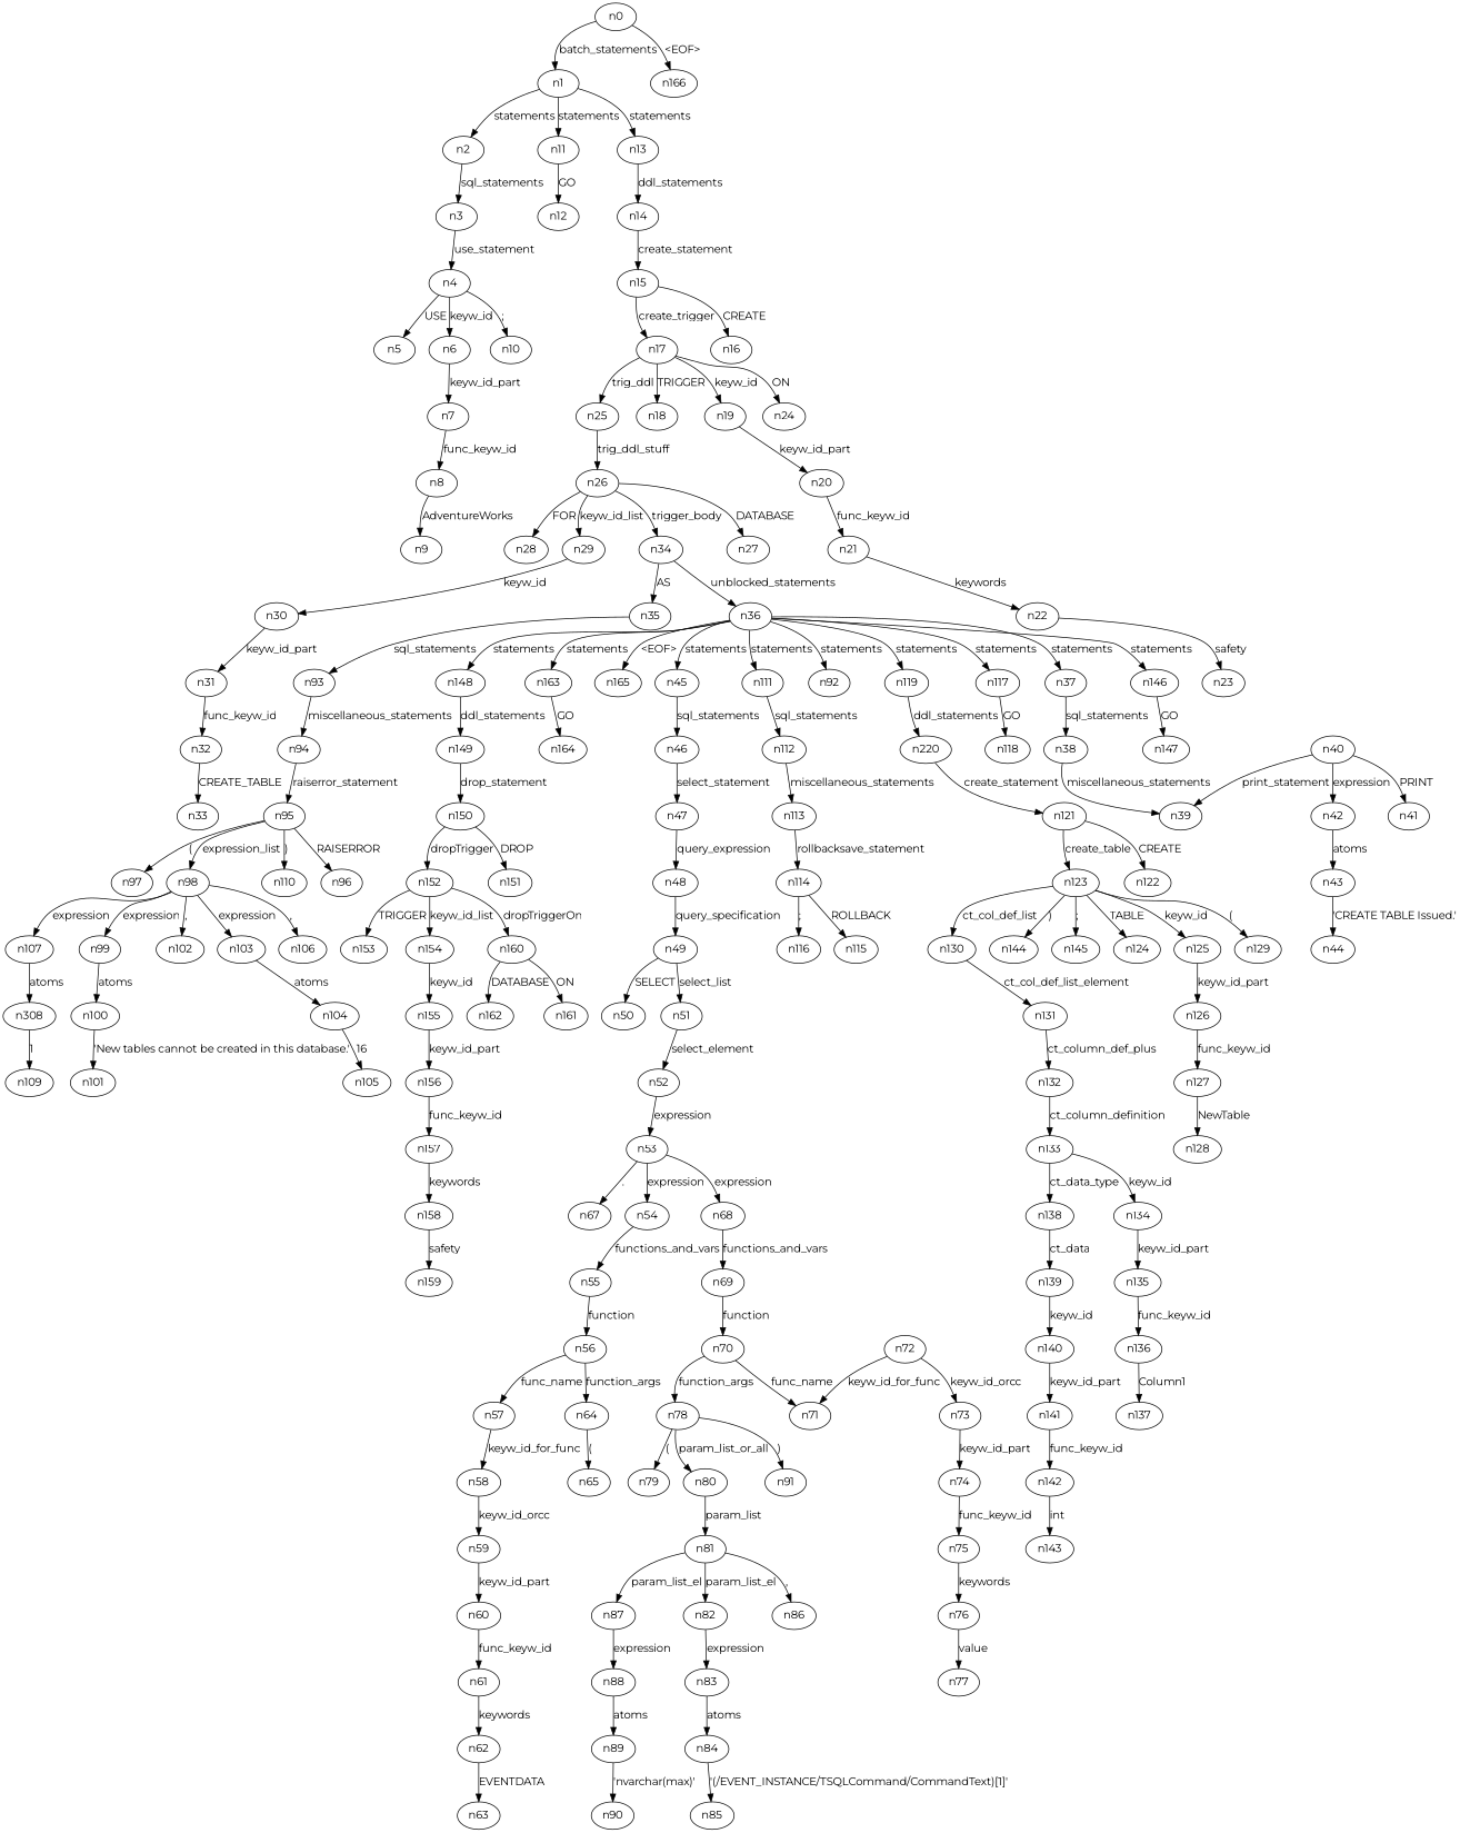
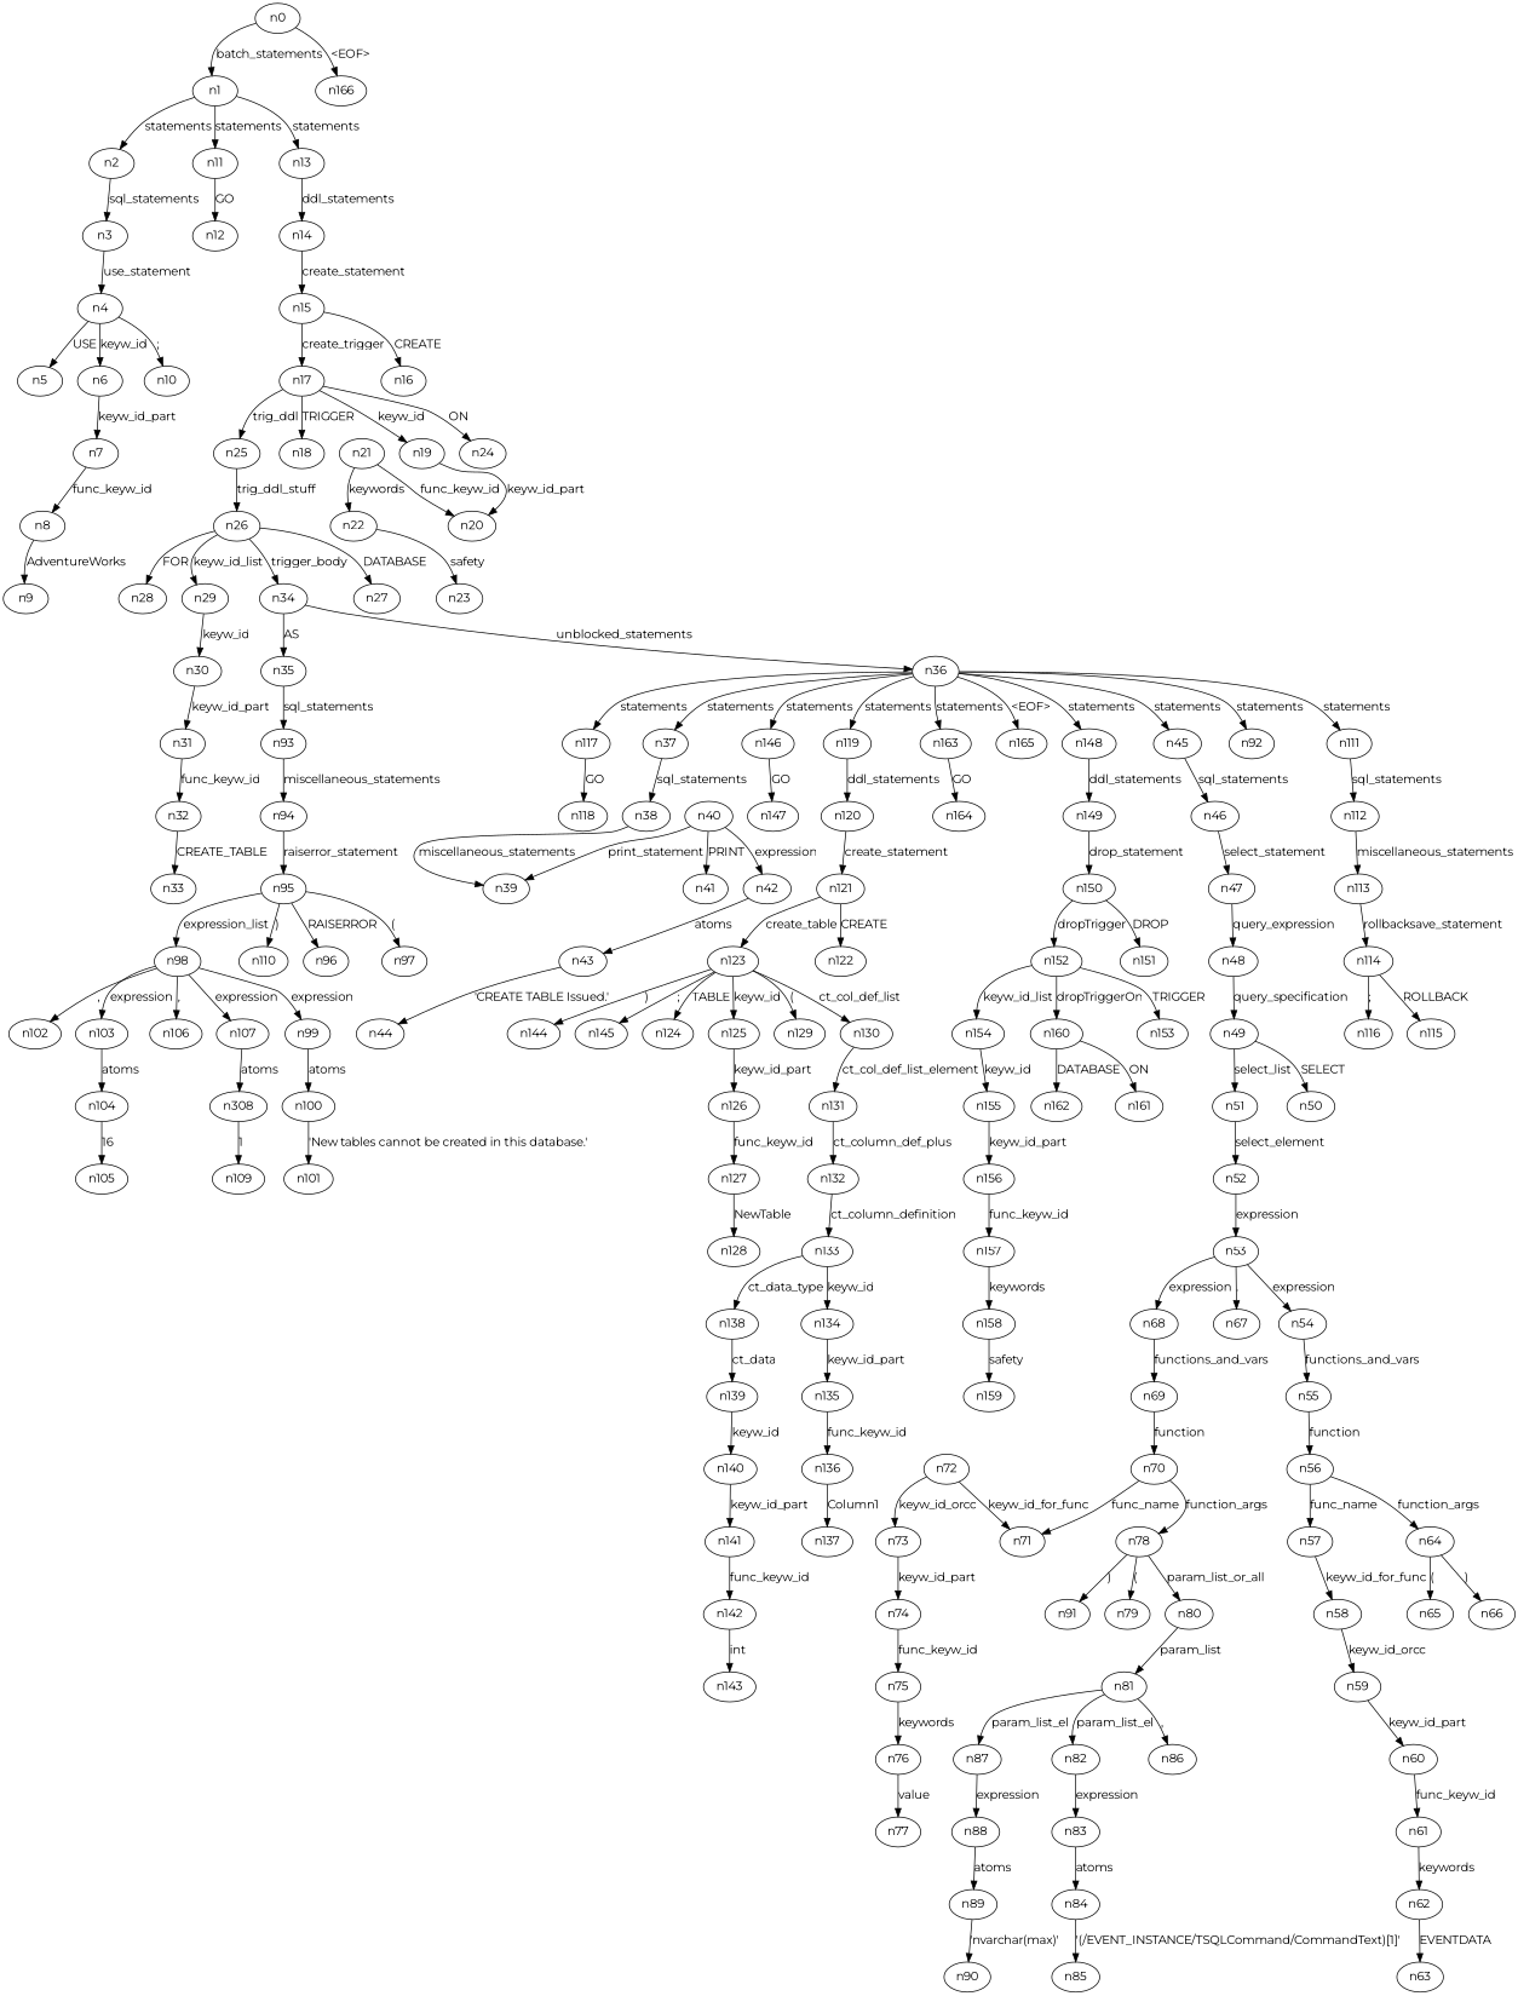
  digraph {
    fontname=Montserrat
    node [fontname=Montserrat]
    edge [fontname=Montserrat]
    n0
    n1
    n166
    n2
    n11
    n13
    n3
    n12
    n14
    n4
    n5
    n6
    n10
    n7
    n8
    n9
    n15
    n16
    n17
    n18
    n19
    n24
    n25
    n20
    n26
    n21
    n22
    n23
    n27
    n28
    n29
    n34
    n30
    n35
    n36
    n31
    n32
    n33
    n93
    n37
    n45
    n92
    n111
    n117
    n119
    n146
    n148
    n163
    n165
    n38
    n46
    n112
    n118
-   n120 [label=n220]
+   n120
    n147
    n149
    n164
    n39
    n40
    n41
    n42
    n43
    n44
    n47
    n48
    n49
    n50
    n51
    n52
    n53
    n54
    n67
    n68
    n55
    n69
    n56
    n57
    n64
    n58
    n65
+   n66
    n59
    n60
    n61
    n62
    n63
    n70
    n71
    n78
    n79
    n80
    n91
    n72
    n73
    n74
    n75
    n76
    n77
    n81
    n82
    n86
    n87
    n83
    n88
    n84
    n85
    n89
    n90
    n94
    n95
    n96
    n97
    n98
    n110
    n99
    n102
    n103
    n106
    n107
    n100
    n104
    n108 [label=n308]
    n101
    n105
    n109
    n113
    n114
    n115
    n116
    n121
    n122
    n123
    n124
    n125
    n129
    n130
    n144
    n145
    n126
    n131
    n127
    n128
    n132
    n133
    n134
    n138
    n135
    n139
    n136
    n137
    n140
    n141
    n142
    n143
    n150
    n151
    n152
    n153
    n154
    n160
    n155
    n161
    n162
    n156
    n157
    n158
    n159
    n0 -> n1 [label=batch_statements]
    n0 -> n166 [label="<EOF>"]
    n1 -> n2 [label=statements]
    n1 -> n11 [label=statements]
    n1 -> n13 [label=statements]
    n2 -> n3 [label=sql_statements]
    n11 -> n12 [label=GO]
    n13 -> n14 [label=ddl_statements]
    n3 -> n4 [label=use_statement]
    n14 -> n15 [label=create_statement]
    n4 -> n5 [label=USE]
    n4 -> n6 [label=keyw_id]
    n4 -> n10 [label=";"]
    n6 -> n7 [label=keyw_id_part]
    n7 -> n8 [label=func_keyw_id]
    n8 -> n9 [label=AdventureWorks]
    n15 -> n16 [label=CREATE]
    n15 -> n17 [label=create_trigger]
    n17 -> n18 [label=TRIGGER]
    n17 -> n19 [label=keyw_id]
    n17 -> n24 [label=ON]
    n17 -> n25 [label=trig_ddl]
    n19 -> n20 [label=keyw_id_part]
    n25 -> n26 [label=trig_ddl_stuff]
-   n20 -> n21 [label=func_keyw_id]
+   n21 -> n20 [label=func_keyw_id]
    n26 -> n27 [label=DATABASE]
    n26 -> n28 [label=FOR]
    n26 -> n29 [label=keyw_id_list]
    n26 -> n34 [label=trigger_body]
    n21 -> n22 [label=keywords]
    n22 -> n23 [label=safety]
    n29 -> n30 [label=keyw_id]
    n34 -> n35 [label=AS]
    n34 -> n36 [label=unblocked_statements]
    n30 -> n31 [label=keyw_id_part]
    n35 -> n93 [label=sql_statements]
    n36 -> n37 [label=statements]
    n36 -> n45 [label=statements]
    n36 -> n92 [label=statements]
    n36 -> n111 [label=statements]
    n36 -> n117 [label=statements]
    n36 -> n119 [label=statements]
    n36 -> n146 [label=statements]
    n36 -> n148 [label=statements]
    n36 -> n163 [label=statements]
    n36 -> n165 [label="<EOF>"]
    n31 -> n32 [label=func_keyw_id]
    n32 -> n33 [label=CREATE_TABLE]
    n93 -> n94 [label=miscellaneous_statements]
    n37 -> n38 [label=sql_statements]
    n45 -> n46 [label=sql_statements]
    n111 -> n112 [label=sql_statements]
    n117 -> n118 [label=GO]
    n119 -> n120 [label=ddl_statements]
    n146 -> n147 [label=GO]
    n148 -> n149 [label=ddl_statements]
    n163 -> n164 [label=GO]
    n38 -> n39 [label=miscellaneous_statements]
    n46 -> n47 [label=select_statement]
    n112 -> n113 [label=miscellaneous_statements]
    n120 -> n121 [label=create_statement]
    n149 -> n150 [label=drop_statement]
    n40 -> n39 [label=print_statement]
    n40 -> n41 [label=PRINT]
    n40 -> n42 [label=expression]
    n42 -> n43 [label=atoms]
    n43 -> n44 [label="'CREATE TABLE Issued.'"]
    n47 -> n48 [label=query_expression]
    n48 -> n49 [label=query_specification]
    n49 -> n50 [label=SELECT]
    n49 -> n51 [label=select_list]
    n51 -> n52 [label=select_element]
    n52 -> n53 [label=expression]
    n53 -> n54 [label=expression]
    n53 -> n67 [label="."]
    n53 -> n68 [label=expression]
    n54 -> n55 [label=functions_and_vars]
    n68 -> n69 [label=functions_and_vars]
    n55 -> n56 [label=function]
    n69 -> n70 [label=function]
    n56 -> n57 [label=func_name]
    n56 -> n64 [label=function_args]
    n57 -> n58 [label=keyw_id_for_func]
    n64 -> n65 [label="("]
+   n64 -> n66 [label=")"]
    n58 -> n59 [label=keyw_id_orcc]
    n59 -> n60 [label=keyw_id_part]
    n60 -> n61 [label=func_keyw_id]
    n61 -> n62 [label=keywords]
    n62 -> n63 [label=EVENTDATA]
    n70 -> n71 [label=func_name]
    n70 -> n78 [label=function_args]
    n78 -> n79 [label="("]
    n78 -> n80 [label=param_list_or_all]
    n78 -> n91 [label=")"]
    n80 -> n81 [label=param_list]
    n72 -> n71 [label=keyw_id_for_func]
    n72 -> n73 [label=keyw_id_orcc]
    n73 -> n74 [label=keyw_id_part]
    n74 -> n75 [label=func_keyw_id]
    n75 -> n76 [label=keywords]
    n76 -> n77 [label=value]
    n81 -> n82 [label=param_list_el]
    n81 -> n86 [label=","]
    n81 -> n87 [label=param_list_el]
    n82 -> n83 [label=expression]
    n87 -> n88 [label=expression]
    n83 -> n84 [label=atoms]
    n88 -> n89 [label=atoms]
    n84 -> n85 [label="'(/EVENT_INSTANCE/TSQLCommand/CommandText)[1]'"]
    n89 -> n90 [label="'nvarchar(max)'"]
    n94 -> n95 [label=raiserror_statement]
    n95 -> n96 [label=RAISERROR]
    n95 -> n97 [label="("]
    n95 -> n98 [label=expression_list]
    n95 -> n110 [label=")"]
    n98 -> n99 [label=expression]
    n98 -> n102 [label=","]
    n98 -> n103 [label=expression]
    n98 -> n106 [label=","]
    n98 -> n107 [label=expression]
    n99 -> n100 [label=atoms]
    n103 -> n104 [label=atoms]
    n107 -> n108 [label=atoms]
    n100 -> n101 [label="'New tables cannot be created in this database.'"]
    n104 -> n105 [label=16]
    n108 -> n109 [label=1]
    n113 -> n114 [label=rollbacksave_statement]
    n114 -> n115 [label=ROLLBACK]
    n114 -> n116 [label=";"]
    n121 -> n122 [label=CREATE]
    n121 -> n123 [label=create_table]
    n123 -> n124 [label=TABLE]
    n123 -> n125 [label=keyw_id]
    n123 -> n129 [label="("]
    n123 -> n130 [label=ct_col_def_list]
    n123 -> n144 [label=")"]
    n123 -> n145 [label=";"]
    n125 -> n126 [label=keyw_id_part]
    n130 -> n131 [label=ct_col_def_list_element]
    n126 -> n127 [label=func_keyw_id]
    n131 -> n132 [label=ct_column_def_plus]
    n127 -> n128 [label=NewTable]
    n132 -> n133 [label=ct_column_definition]
    n133 -> n134 [label=keyw_id]
    n133 -> n138 [label=ct_data_type]
    n134 -> n135 [label=keyw_id_part]
    n138 -> n139 [label=ct_data]
    n135 -> n136 [label=func_keyw_id]
    n139 -> n140 [label=keyw_id]
    n136 -> n137 [label=Column1]
    n140 -> n141 [label=keyw_id_part]
    n141 -> n142 [label=func_keyw_id]
    n142 -> n143 [label=int]
    n150 -> n151 [label=DROP]
    n150 -> n152 [label=dropTrigger]
    n152 -> n153 [label=TRIGGER]
    n152 -> n154 [label=keyw_id_list]
    n152 -> n160 [label=dropTriggerOn]
    n154 -> n155 [label=keyw_id]
    n160 -> n161 [label=ON]
    n160 -> n162 [label=DATABASE]
    n155 -> n156 [label=keyw_id_part]
    n156 -> n157 [label=func_keyw_id]
    n157 -> n158 [label=keywords]
    n158 -> n159 [label=safety]
  }
